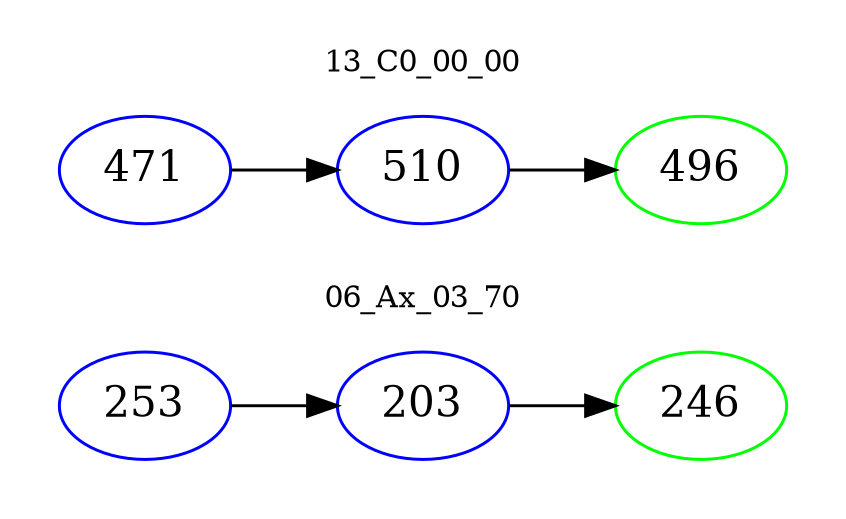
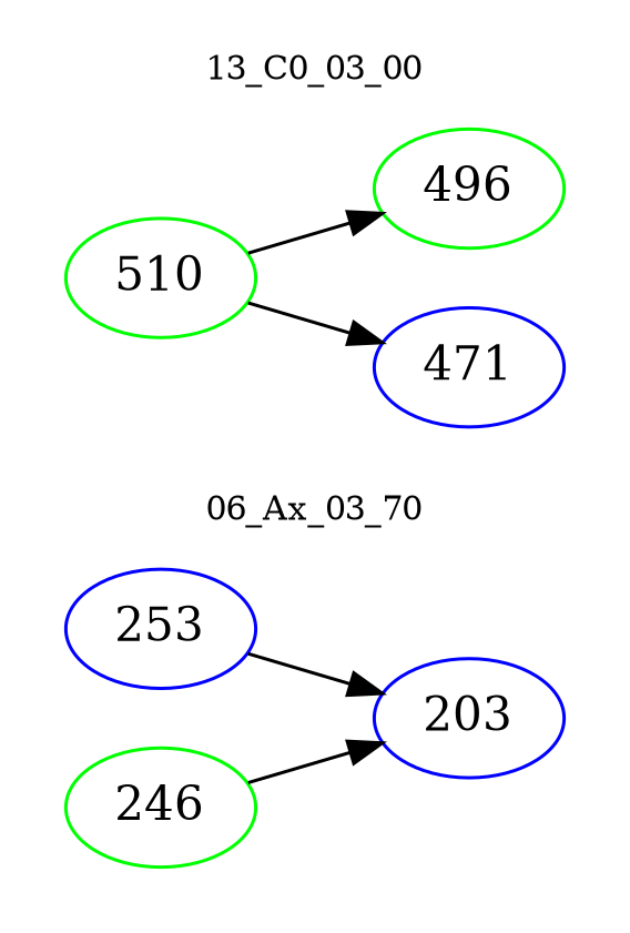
  digraph {
    rankdir=LR
    node [color=blue]
    edge [color=black]
    n1 [label=253]
    n2 [label=203]
    n3 [color=green label=246]
    n4 [label=471]
-   n5 [label=510]
+   n5 [color=green label=510]
    n6 [color=green label=496]
    subgraph cluster_1 {
      color=white
      fontsize=10
      label="06_Ax_03_70"
      n1
      n2
      n3
    }
    subgraph cluster_2 {
      color=white
      fontsize=10
-     label="13_C0_00_00"
+     label="13_C0_03_00"
      n4
      n5
      n6
    }
    n1 -> n2
-   n2 -> n3
-   n4 -> n5
+   n3 -> n2
+   n5 -> n4
    n5 -> n6
  }
